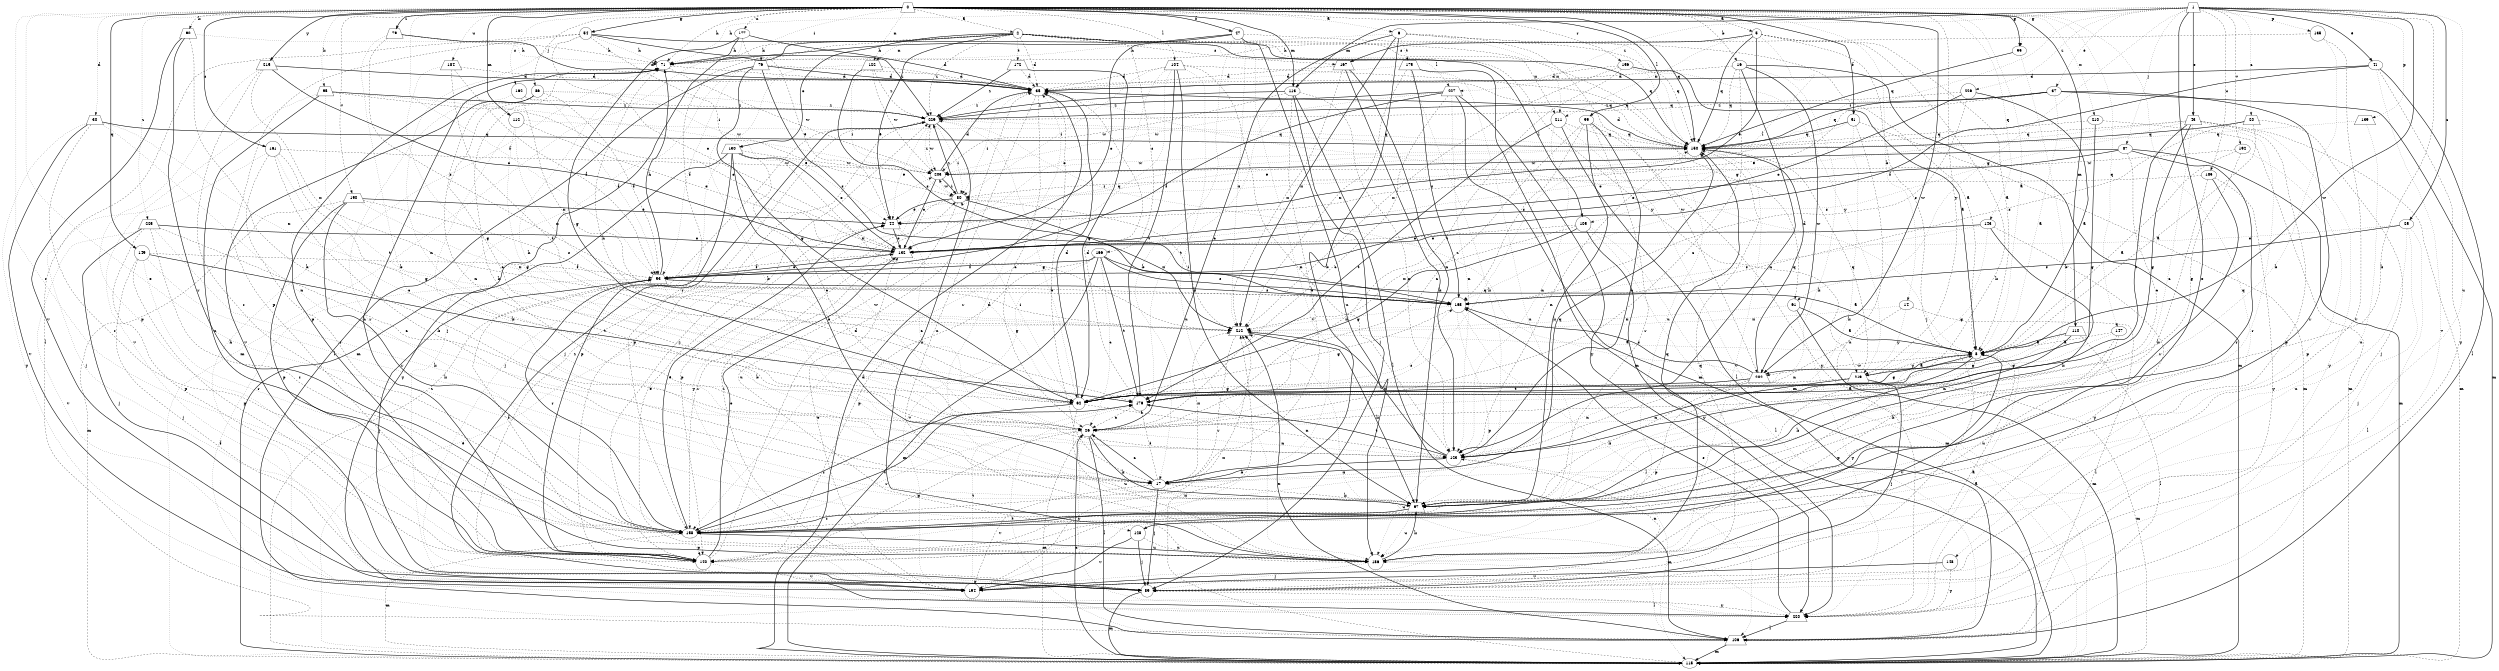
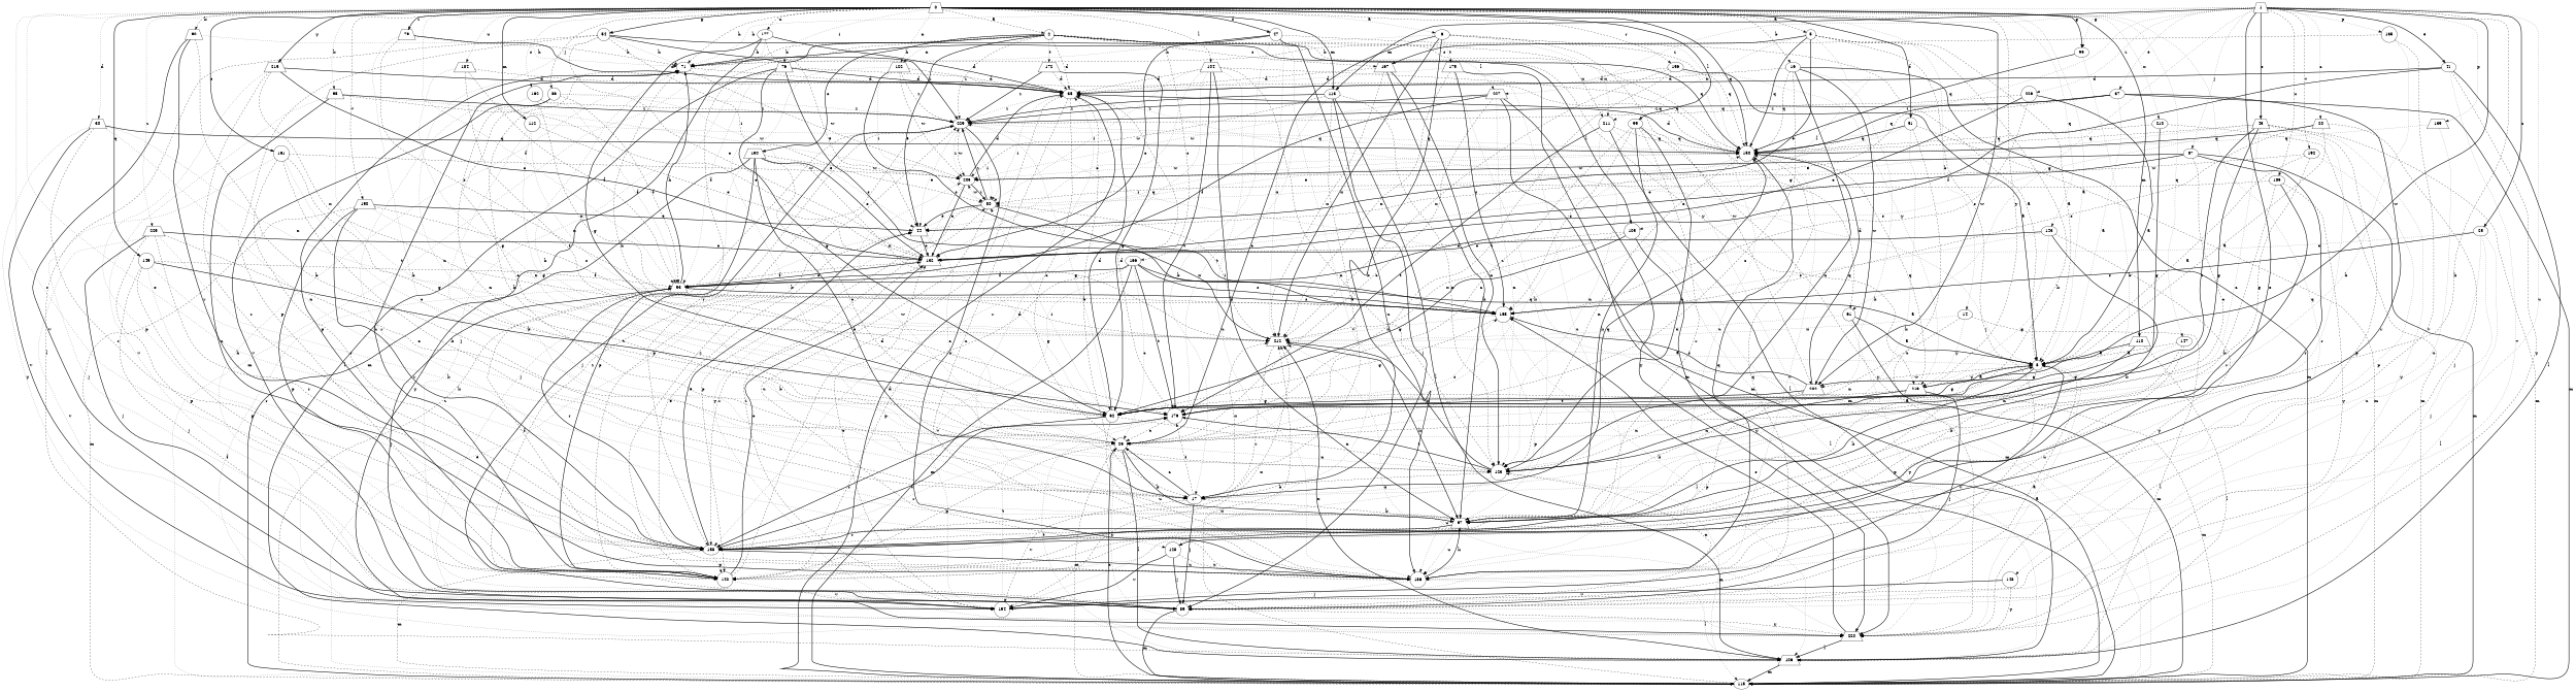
  strict digraph {
    node [shape=trapezium]
    edge [style=dashed]
    2 [shape=circle]
    0
    5 [shape=circle]
    6 [shape=ellipse]
    8 [shape=circle]
    14 [shape=ellipse]
    16 [shape=ellipse]
    30
    47 [shape=circle]
    51 [shape=circle]
    53
    54 [shape=circle]
    55 [shape=ellipse]
    71 [shape=ellipse]
    76
    79
    86 [shape=circle]
    90
    95
    99 [shape=ellipse]
    104
    110
    112 [shape=circle]
    113 [shape=ellipse]
    122
    128 [shape=circle]
    143 [shape=ellipse]
    147 [shape=ellipse]
    148 [shape=circle]
    149 [shape=circle]
    150 [shape=circle]
    156 [shape=ellipse]
    158 [shape=ellipse]
    161 [shape=circle]
    162 [shape=circle]
    177 [shape=ellipse]
    184
    190
    202
    210 [shape=ellipse]
    215
    219
    225
    61 [shape=circle]
    227
    35 [shape=ellipse]
    44
    105 [shape=circle]
    115 [shape=ellipse]
    130
    166 [shape=ellipse]
    167
    172
    211 [shape=circle]
    229 [shape=ellipse]
    97
    89 [shape=circle]
    17 [shape=ellipse]
    26 [shape=circle]
    175
    212
    62 [shape=circle]
    140 [shape=circle]
    194 [shape=circle]
    106
    123 [shape=circle]
    220
    186 [shape=circle]
    132
    168 [shape=circle]
    80 [shape=ellipse]
    203 [shape=ellipse]
    176 [shape=circle]
    1
    20
    25 [shape=ellipse]
    37 [shape=ellipse]
    41 [shape=ellipse]
    43
    87 [shape=ellipse]
    135 [shape=circle]
    139
    185 [shape=ellipse]
    192 [shape=ellipse]
    226 [shape=circle]
    2 -> 71 [label=h]
    2 -> 122 [label=n style=dotted]
    2 -> 158 [label=r]
    2 -> 219 [label=y]
    2 -> 61 [label=g]
    2 -> 227 [label=l style=dotted]
    2 -> 35 [label=d]
    2 -> 44 [label=e style=bold]
    2 -> 105 [label=l style=bold]
    2 -> 115 [label=m style=bold]
    2 -> 130 [label=o style=bold]
    2 -> 166 [label=s]
    2 -> 167 [label=s]
    2 -> 172 [label=t style=dotted]
    2 -> 211 [label=x]
    2 -> 229 [label=z]
    0 -> 2 [label=a]
    0 -> 5 [label=a]
    0 -> 6 [label=a style=dotted]
    0 -> 8 [label=a style=dotted]
    0 -> 14 [label=b style=dotted]
    0 -> 16 [label=b]
    0 -> 30 [label=d style=dotted]
    0 -> 47 [label=f style=bold]
    0 -> 51 [label=f style=bold]
    0 -> 53 [label=f style=dotted]
    0 -> 54 [label=g style=bold]
    0 -> 55 [label=g style=bold]
    0 -> 71 [label=h]
    0 -> 76 [label=i style=dotted]
    0 -> 79 [label=i style=bold]
    0 -> 86 [label=j]
    0 -> 90 [label=k]
    0 -> 95 [label=k style=dotted]
    0 -> 99 [label=l style=bold]
    0 -> 104 [label=l]
    0 -> 110 [label=m style=bold]
    0 -> 112 [label=m style=bold]
    0 -> 113 [label=m style=bold]
    0 -> 122 [label=n style=dotted]
    0 -> 128 [label=o style=dotted]
    0 -> 143 [label=q style=dotted]
    0 -> 147 [label=q style=dotted]
    0 -> 148 [label=q style=dotted]
    0 -> 149 [label=q style=bold]
    0 -> 150 [label=q style=bold]
    0 -> 156 [label=r]
    0 -> 158 [label=r style=dotted]
    0 -> 161 [label=s style=bold]
    0 -> 162 [label=s style=dotted]
    0 -> 177 [label=u]
    0 -> 184 [label=u style=dotted]
    0 -> 190 [label=v]
    0 -> 202 [label=w style=bold]
    0 -> 210 [label=x style=dotted]
    0 -> 215 [label=y style=bold]
    0 -> 219 [label=y]
    0 -> 225 [label=z style=dotted]
    5 -> 8 [label=a]
    5 -> 150 [label=q style=bold]
    5 -> 44 [label=e style=bold]
    5 -> 105 [label=l style=dotted]
    5 -> 167 [label=s style=bold]
    5 -> 211 [label=x style=dotted]
    5 -> 97 [label=k]
    5 -> 89 [label=j]
    6 -> 8 [label=a]
    6 -> 71 [label=h style=dotted]
    6 -> 202 [label=w]
    6 -> 219 [label=y style=dotted]
    6 -> 211 [label=x style=dotted]
    6 -> 17 [label=b style=bold]
    6 -> 26 [label=c style=bold]
    6 -> 175 [label=t style=dotted]
    6 -> 212 [label=x style=bold]
    8 -> 202 [label=w]
    8 -> 219 [label=y]
    8 -> 35 [label=d style=dotted]
    8 -> 97 [label=k style=bold]
    8 -> 62 [label=g style=bold]
    8 -> 140 [label=p]
    8 -> 194 [label=v style=bold]
    14 -> 219 [label=y style=dotted]
    14 -> 212 [label=x style=dotted]
    14 -> 106 [label=l]
    14 -> 123 [label=n]
    16 -> 150 [label=q]
    16 -> 202 [label=w style=bold]
    16 -> 35 [label=d]
    16 -> 115 [label=m style=bold]
    16 -> 97 [label=k style=dotted]
    16 -> 26 [label=c]
    16 -> 123 [label=n style=bold]
    30 -> 150 [label=q style=bold]
    30 -> 158 [label=r]
    30 -> 212 [label=x style=dotted]
    30 -> 194 [label=v style=bold]
    30 -> 123 [label=n style=dotted]
    30 -> 220 [label=y style=dotted]
    47 -> 71 [label=h style=bold]
    47 -> 150 [label=q]
    47 -> 17 [label=b style=dotted]
    47 -> 212 [label=x style=dotted]
    47 -> 194 [label=v style=dotted]
    47 -> 186 [label=u style=bold]
    47 -> 132 [label=o style=bold]
    51 -> 150 [label=q style=bold]
    51 -> 44 [label=e style=dotted]
    51 -> 115 [label=m]
    51 -> 97 [label=k style=dotted]
    51 -> 186 [label=u]
    53 -> 71 [label=h style=bold]
    53 -> 158 [label=r style=bold]
    53 -> 89 [label=j style=bold]
    53 -> 17 [label=b style=dotted]
    53 -> 132 [label=o style=bold]
    53 -> 168 [label=s style=bold]
    54 -> 71 [label=h style=dotted]
    54 -> 150 [label=q style=bold]
    54 -> 229 [label=z style=bold]
    54 -> 140 [label=p]
    54 -> 106 [label=l]
    54 -> 123 [label=n style=dotted]
    54 -> 132 [label=o]
    54 -> 80 [label=i]
    55 -> 150 [label=q style=bold]
    55 -> 17 [label=b style=dotted]
    71 -> 35 [label=d]
    71 -> 140 [label=p style=bold]
    71 -> 203 [label=w]
    76 -> 53 [label=f style=dotted]
    76 -> 150 [label=q]
    76 -> 35 [label=d style=bold]
    76 -> 89 [label=j style=dotted]
    76 -> 62 [label=g style=bold]
    76 -> 106 [label=l style=bold]
    76 -> 168 [label=s style=bold]
    79 -> 71 [label=h]
    79 -> 35 [label=d style=bold]
    79 -> 17 [label=b style=dotted]
    79 -> 168 [label=s]
    86 -> 53 [label=f]
    86 -> 229 [label=z style=dotted]
    86 -> 26 [label=c]
    86 -> 194 [label=v style=bold]
    86 -> 123 [label=n]
    86 -> 203 [label=w style=dotted]
    90 -> 71 [label=h style=dotted]
    90 -> 158 [label=r style=bold]
    90 -> 17 [label=b]
    90 -> 194 [label=v style=bold]
    95 -> 44 [label=e style=dotted]
    95 -> 229 [label=z style=bold]
    95 -> 194 [label=v style=dotted]
    95 -> 186 [label=u style=bold]
    95 -> 132 [label=o]
    95 -> 176 [label=t style=dotted]
    99 -> 150 [label=q style=dotted]
    99 -> 158 [label=r]
    99 -> 97 [label=k style=bold]
    99 -> 26 [label=c]
    99 -> 123 [label=n style=bold]
    99 -> 220 [label=y]
    99 -> 168 [label=s]
    104 -> 150 [label=q]
    104 -> 158 [label=r style=dotted]
    104 -> 35 [label=d]
    104 -> 97 [label=k style=bold]
    104 -> 123 [label=n]
    104 -> 186 [label=u style=dotted]
    104 -> 132 [label=o style=dotted]
    104 -> 80 [label=i style=dotted]
    104 -> 176 [label=t style=bold]
    110 -> 8 [label=a style=bold]
    110 -> 62 [label=g style=dotted]
    110 -> 106 [label=l]
    110 -> 123 [label=n style=bold]
    112 -> 150 [label=q style=dotted]
    112 -> 97 [label=k style=dotted]
    112 -> 212 [label=x style=dotted]
    112 -> 62 [label=g style=dotted]
    112 -> 132 [label=o]
    113 -> 229 [label=z style=bold]
    113 -> 89 [label=j style=bold]
    113 -> 17 [label=b]
    113 -> 106 [label=l style=bold]
    113 -> 123 [label=n]
    113 -> 203 [label=w]
    113 -> 176 [label=t style=dotted]
    122 -> 35 [label=d]
    122 -> 229 [label=z]
    122 -> 17 [label=b style=dotted]
    122 -> 168 [label=s style=bold]
    122 -> 80 [label=i style=dotted]
    122 -> 203 [label=w]
    128 -> 89 [label=j style=bold]
    128 -> 194 [label=v style=bold]
    128 -> 186 [label=u]
    143 -> 97 [label=k style=bold]
    143 -> 62 [label=g style=dotted]
    143 -> 220 [label=y]
    143 -> 132 [label=o style=bold]
    143 -> 168 [label=s style=dotted]
    147 -> 8 [label=a]
    147 -> 97 [label=k]
    147 -> 62 [label=g style=dotted]
    147 -> 186 [label=u]
    148 -> 194 [label=v style=bold]
    148 -> 220 [label=y]
    149 -> 53 [label=f]
    149 -> 158 [label=r style=dotted]
    149 -> 97 [label=k style=dotted]
    149 -> 89 [label=j]
    149 -> 140 [label=p]
    149 -> 176 [label=t style=bold]
    150 -> 35 [label=d style=bold]
    150 -> 194 [label=v style=dotted]
    150 -> 123 [label=n]
    150 -> 203 [label=w style=dotted]
    156 -> 8 [label=a style=bold]
    156 -> 150 [label=q style=dotted]
    156 -> 35 [label=d]
    156 -> 212 [label=x]
    156 -> 186 [label=u style=dotted]
    156 -> 176 [label=t]
    158 -> 44 [label=e style=bold]
    158 -> 115 [label=m]
    158 -> 140 [label=p style=dotted]
    158 -> 186 [label=u style=bold]
    158 -> 176 [label=t style=bold]
    161 -> 158 [label=r]
    161 -> 97 [label=k]
    161 -> 89 [label=j style=dotted]
    161 -> 26 [label=c style=dotted]
    161 -> 62 [label=g]
    161 -> 203 [label=w]
    162 -> 53 [label=f style=dotted]
    162 -> 158 [label=r style=dotted]
    162 -> 229 [label=z]
    162 -> 212 [label=x]
    177 -> 71 [label=h style=bold]
    177 -> 35 [label=d style=bold]
    177 -> 44 [label=e]
    177 -> 115 [label=m style=dotted]
    177 -> 62 [label=g style=bold]
    184 -> 53 [label=f]
    184 -> 35 [label=d]
    184 -> 62 [label=g style=dotted]
    184 -> 176 [label=t]
    190 -> 158 [label=r style=bold]
    190 -> 44 [label=e style=bold]
    190 -> 115 [label=m]
    190 -> 212 [label=x style=dotted]
    190 -> 140 [label=p style=bold]
    190 -> 168 [label=s]
    202 -> 150 [label=q style=bold]
    202 -> 115 [label=m]
    202 -> 229 [label=z style=dotted]
    202 -> 97 [label=k]
    202 -> 140 [label=p]
    202 -> 123 [label=n style=dotted]
    202 -> 168 [label=s style=bold]
    202 -> 176 [label=t style=bold]
    210 -> 150 [label=q]
    210 -> 115 [label=m]
    210 -> 62 [label=g style=bold]
    215 -> 158 [label=r]
    215 -> 35 [label=d style=bold]
    215 -> 212 [label=x]
    215 -> 140 [label=p style=dotted]
    215 -> 132 [label=o style=bold]
    219 -> 8 [label=a style=bold]
    219 -> 150 [label=q]
    219 -> 89 [label=j style=bold]
    219 -> 62 [label=g]
    219 -> 123 [label=n style=bold]
    225 -> 158 [label=r]
    225 -> 97 [label=k style=dotted]
    225 -> 89 [label=j style=bold]
    225 -> 26 [label=c]
    225 -> 140 [label=p]
    225 -> 194 [label=v style=dotted]
    225 -> 132 [label=o style=bold]
    61 -> 8 [label=a style=bold]
    61 -> 115 [label=m style=bold]
    61 -> 212 [label=x style=dotted]
    61 -> 220 [label=y style=dotted]
    227 -> 53 [label=f style=bold]
    227 -> 115 [label=m style=bold]
    227 -> 229 [label=z style=bold]
    227 -> 26 [label=c]
    227 -> 123 [label=n style=dotted]
    227 -> 220 [label=y style=bold]
    227 -> 203 [label=w style=dotted]
    35 -> 229 [label=z style=dotted]
    35 -> 17 [label=b]
    35 -> 26 [label=c]
    35 -> 186 [label=u]
    35 -> 80 [label=i style=dotted]
    44 -> 150 [label=q style=dotted]
    44 -> 26 [label=c style=dotted]
    44 -> 132 [label=o style=bold]
    105 -> 115 [label=m style=dotted]
    105 -> 212 [label=x]
    105 -> 62 [label=g style=bold]
    105 -> 106 [label=l style=dotted]
    105 -> 220 [label=y style=bold]
    105 -> 132 [label=o]
    115 -> 35 [label=d style=bold]
    115 -> 44 [label=e style=dotted]
    115 -> 229 [label=z]
    115 -> 26 [label=c style=bold]
    115 -> 212 [label=x]
    130 -> 89 [label=j style=dotted]
    130 -> 17 [label=b style=bold]
    130 -> 26 [label=c]
    130 -> 212 [label=x]
    130 -> 140 [label=p style=bold]
    130 -> 220 [label=y style=bold]
    130 -> 132 [label=o style=bold]
    130 -> 203 [label=w]
    166 -> 8 [label=a style=bold]
    166 -> 53 [label=f style=bold]
    166 -> 115 [label=m style=bold]
    166 -> 26 [label=c style=dotted]
    166 -> 140 [label=p]
    166 -> 194 [label=v style=dotted]
    166 -> 168 [label=s style=bold]
    166 -> 176 [label=t style=bold]
    167 -> 35 [label=d]
    167 -> 97 [label=k style=bold]
    167 -> 212 [label=x]
    167 -> 123 [label=n style=bold]
    172 -> 35 [label=d]
    172 -> 229 [label=z style=bold]
    172 -> 62 [label=g style=bold]
    211 -> 150 [label=q]
    211 -> 115 [label=m style=dotted]
    211 -> 106 [label=l style=bold]
    211 -> 123 [label=n style=dotted]
    211 -> 176 [label=t style=bold]
    229 -> 150 [label=q style=dotted]
    229 -> 44 [label=e style=dotted]
    229 -> 89 [label=j style=bold]
    229 -> 62 [label=g style=dotted]
    229 -> 140 [label=p]
    229 -> 186 [label=u style=bold]
    229 -> 80 [label=i style=dotted]
    229 -> 203 [label=w]
    97 -> 158 [label=r style=bold]
    97 -> 35 [label=d style=dotted]
    97 -> 186 [label=u style=dotted]
    89 -> 8 [label=a]
    89 -> 150 [label=q]
    89 -> 115 [label=m style=bold]
    89 -> 229 [label=z]
    89 -> 123 [label=n]
    89 -> 220 [label=y]
    17 -> 71 [label=h]
    17 -> 150 [label=q style=bold]
    17 -> 97 [label=k]
    17 -> 89 [label=j style=bold]
    17 -> 26 [label=c style=bold]
    17 -> 212 [label=x]
    17 -> 194 [label=v]
    17 -> 176 [label=t]
    26 -> 8 [label=a style=dotted]
    26 -> 71 [label=h style=dotted]
    26 -> 150 [label=q style=dotted]
    26 -> 158 [label=r style=dotted]
    26 -> 115 [label=m]
    26 -> 97 [label=k style=bold]
    26 -> 140 [label=p]
    26 -> 106 [label=l style=bold]
    26 -> 123 [label=n style=dotted]
    26 -> 220 [label=y style=dotted]
    26 -> 168 [label=s style=dotted]
    26 -> 203 [label=w style=dotted]
    175 -> 35 [label=d style=dotted]
    175 -> 115 [label=m style=bold]
    175 -> 97 [label=k style=dotted]
    175 -> 212 [label=x]
    175 -> 186 [label=u style=dotted]
    175 -> 168 [label=s style=bold]
    212 -> 8 [label=a style=dotted]
    212 -> 158 [label=r]
    212 -> 97 [label=k style=bold]
    212 -> 80 [label=i]
    62 -> 71 [label=h]
    62 -> 158 [label=r style=bold]
    62 -> 35 [label=d style=bold]
    62 -> 123 [label=n]
    62 -> 186 [label=u]
    62 -> 80 [label=i style=dotted]
    140 -> 71 [label=h style=bold]
    140 -> 35 [label=d]
    140 -> 229 [label=z]
    140 -> 194 [label=v style=dotted]
    140 -> 132 [label=o style=bold]
    194 -> 212 [label=x]
    194 -> 132 [label=o]
    194 -> 80 [label=i]
    194 -> 176 [label=t style=dotted]
    106 -> 115 [label=m style=bold]
    106 -> 212 [label=x style=bold]
    106 -> 176 [label=t style=dotted]
    123 -> 115 [label=m style=dotted]
-   123 -> 17 [label=b style=bold]
+   123 -> 17 [label=b]
    123 -> 212 [label=x style=bold]
    123 -> 186 [label=u style=dotted]
    123 -> 176 [label=t style=bold]
    220 -> 8 [label=a style=dotted]
    220 -> 53 [label=f style=dotted]
    220 -> 71 [label=h style=dotted]
    220 -> 212 [label=x style=dotted]
    220 -> 106 [label=l style=bold]
    220 -> 168 [label=s style=bold]
    186 -> 53 [label=f]
    186 -> 150 [label=q style=bold]
    186 -> 44 [label=e]
    186 -> 97 [label=k style=bold]
    186 -> 89 [label=j style=dotted]
    186 -> 106 [label=l style=dotted]
    132 -> 53 [label=f]
    132 -> 158 [label=r]
    132 -> 62 [label=g style=dotted]
    168 -> 212 [label=x style=dotted]
    168 -> 62 [label=g]
    168 -> 140 [label=p style=dotted]
    168 -> 106 [label=l style=dotted]
    80 -> 44 [label=e style=bold]
    80 -> 229 [label=z style=bold]
    80 -> 212 [label=x style=bold]
    80 -> 140 [label=p]
    80 -> 186 [label=u]
    80 -> 203 [label=w style=dotted]
    203 -> 35 [label=d style=bold]
    203 -> 229 [label=z style=dotted]
    203 -> 220 [label=y style=dotted]
    203 -> 132 [label=o style=bold]
    203 -> 80 [label=i style=bold]
    176 -> 35 [label=d]
    176 -> 26 [label=c]
    1 -> 55 [label=g style=dotted]
    1 -> 71 [label=h style=dotted]
    1 -> 113 [label=m style=bold]
    1 -> 128 [label=o style=bold]
    1 -> 202 [label=w style=bold]
    1 -> 61 [label=g style=dotted]
    1 -> 227 [label=z style=dotted]
    1 -> 97 [label=k]
    1 -> 186 [label=u style=dotted]
    1 -> 80 [label=i style=dotted]
    1 -> 20 [label=c style=dotted]
    1 -> 25 [label=c style=bold]
    1 -> 37 [label=e style=dotted]
    1 -> 41 [label=e style=bold]
    1 -> 43 [label=e style=bold]
    1 -> 87 [label=j style=dotted]
    1 -> 135 [label=p style=dotted]
    1 -> 139 [label=p style=dotted]
    1 -> 185 [label=u]
    1 -> 192 [label=v]
    1 -> 226 [label=z style=dotted]
    20 -> 8 [label=a]
    20 -> 150 [label=q style=bold]
    20 -> 89 [label=j]
    20 -> 168 [label=s]
    25 -> 89 [label=j style=dotted]
    25 -> 106 [label=l style=dotted]
    25 -> 186 [label=u style=dotted]
    25 -> 132 [label=o style=dotted]
    25 -> 168 [label=s style=bold]
    37 -> 8 [label=a style=dotted]
    37 -> 150 [label=q style=bold]
    37 -> 158 [label=r style=bold]
    37 -> 44 [label=e]
    37 -> 115 [label=m style=bold]
    37 -> 229 [label=z style=bold]
    41 -> 53 [label=f style=bold]
    41 -> 35 [label=d style=bold]
    41 -> 194 [label=v style=dotted]
    41 -> 106 [label=l style=bold]
    41 -> 220 [label=y]
    43 -> 150 [label=q]
    43 -> 158 [label=r style=dotted]
    43 -> 115 [label=m]
    43 -> 26 [label=c style=dotted]
    43 -> 62 [label=g style=bold]
    43 -> 140 [label=p]
    43 -> 220 [label=y style=dotted]
    43 -> 132 [label=o style=dotted]
    43 -> 168 [label=s style=dotted]
    43 -> 176 [label=t style=bold]
    87 -> 158 [label=r style=bold]
    87 -> 115 [label=m style=bold]
    87 -> 26 [label=c]
    87 -> 132 [label=o style=bold]
    87 -> 203 [label=w style=bold]
    135 -> 71 [label=h]
    135 -> 17 [label=b style=dotted]
    135 -> 194 [label=v]
    139 -> 150 [label=q style=dotted]
    139 -> 186 [label=u style=dotted]
    185 -> 158 [label=r style=bold]
    185 -> 97 [label=k]
    185 -> 220 [label=y]
    185 -> 80 [label=i]
    192 -> 8 [label=a]
    192 -> 62 [label=g]
    192 -> 140 [label=p style=dotted]
    192 -> 203 [label=w]
    226 -> 8 [label=a style=bold]
    226 -> 229 [label=z]
    226 -> 132 [label=o style=bold]
    226 -> 168 [label=s]
  }
